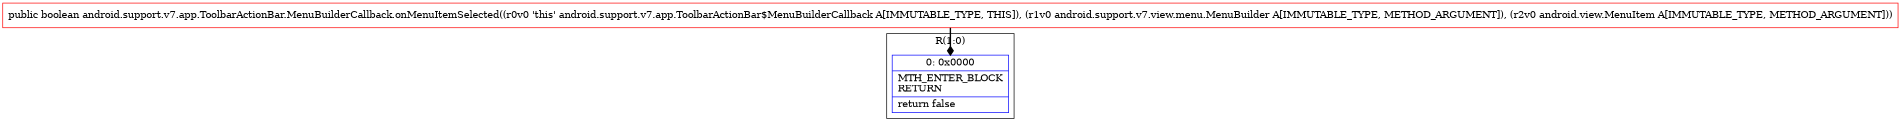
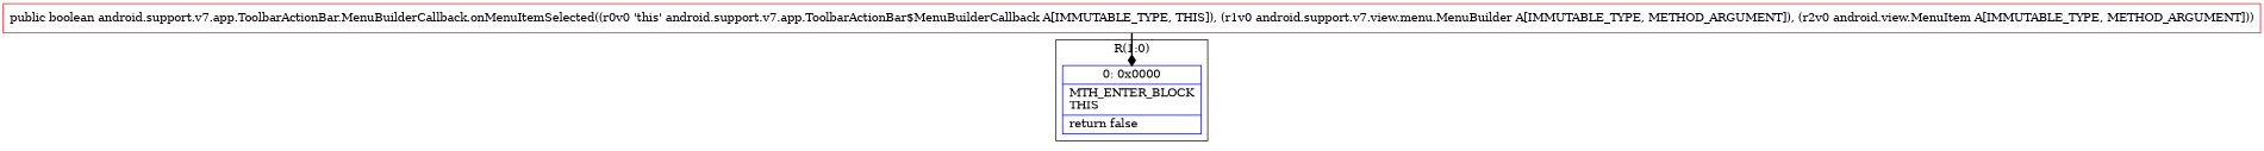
  digraph {
    node [shape=record]
-   n1 [color=blue label="{0\:\ 0x0000|MTH_ENTER_BLOCK\lRETURN\l|return false\l}"]
+   n1 [color=blue label="{0\:\ 0x0000|MTH_ENTER_BLOCK\lTHIS\l|return false\l}"]
    n2 [label="{public boolean android.support.v7.app.ToolbarActionBar.MenuBuilderCallback.onMenuItemSelected((r0v0 'this' android.support.v7.app.ToolbarActionBar$MenuBuilderCallback A[IMMUTABLE_TYPE, THIS]), (r1v0 android.support.v7.view.menu.MenuBuilder A[IMMUTABLE_TYPE, METHOD_ARGUMENT]), (r2v0 android.view.MenuItem A[IMMUTABLE_TYPE, METHOD_ARGUMENT])) }" color=red]
    subgraph cluster_1 {
      label="R(1:0)"
      n1
    }
    n2 -> n1 [style=bold arrowhead=diamond]
  }
